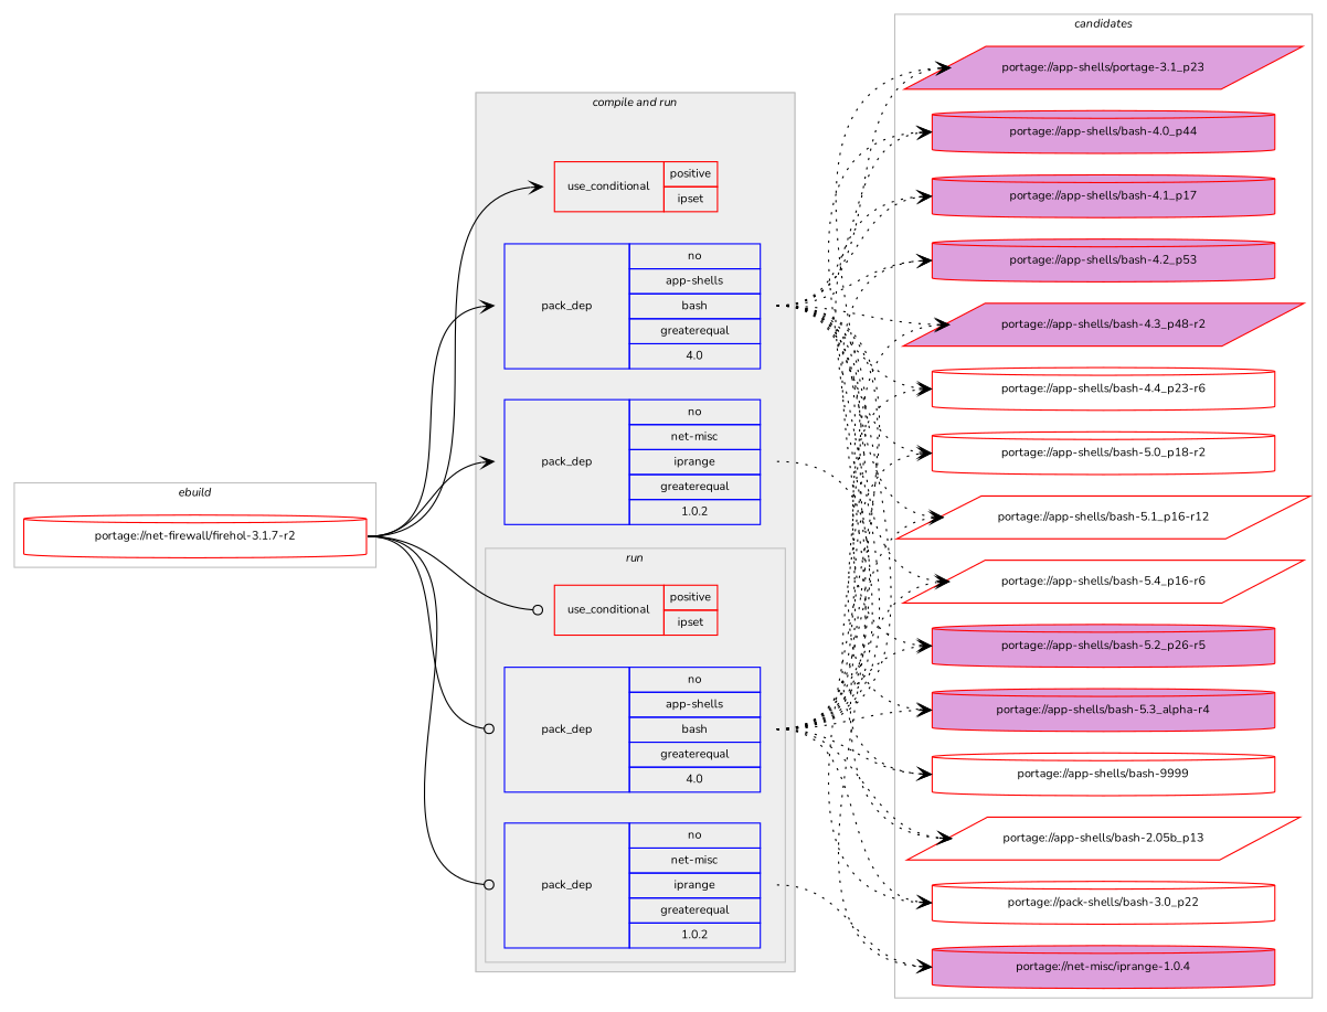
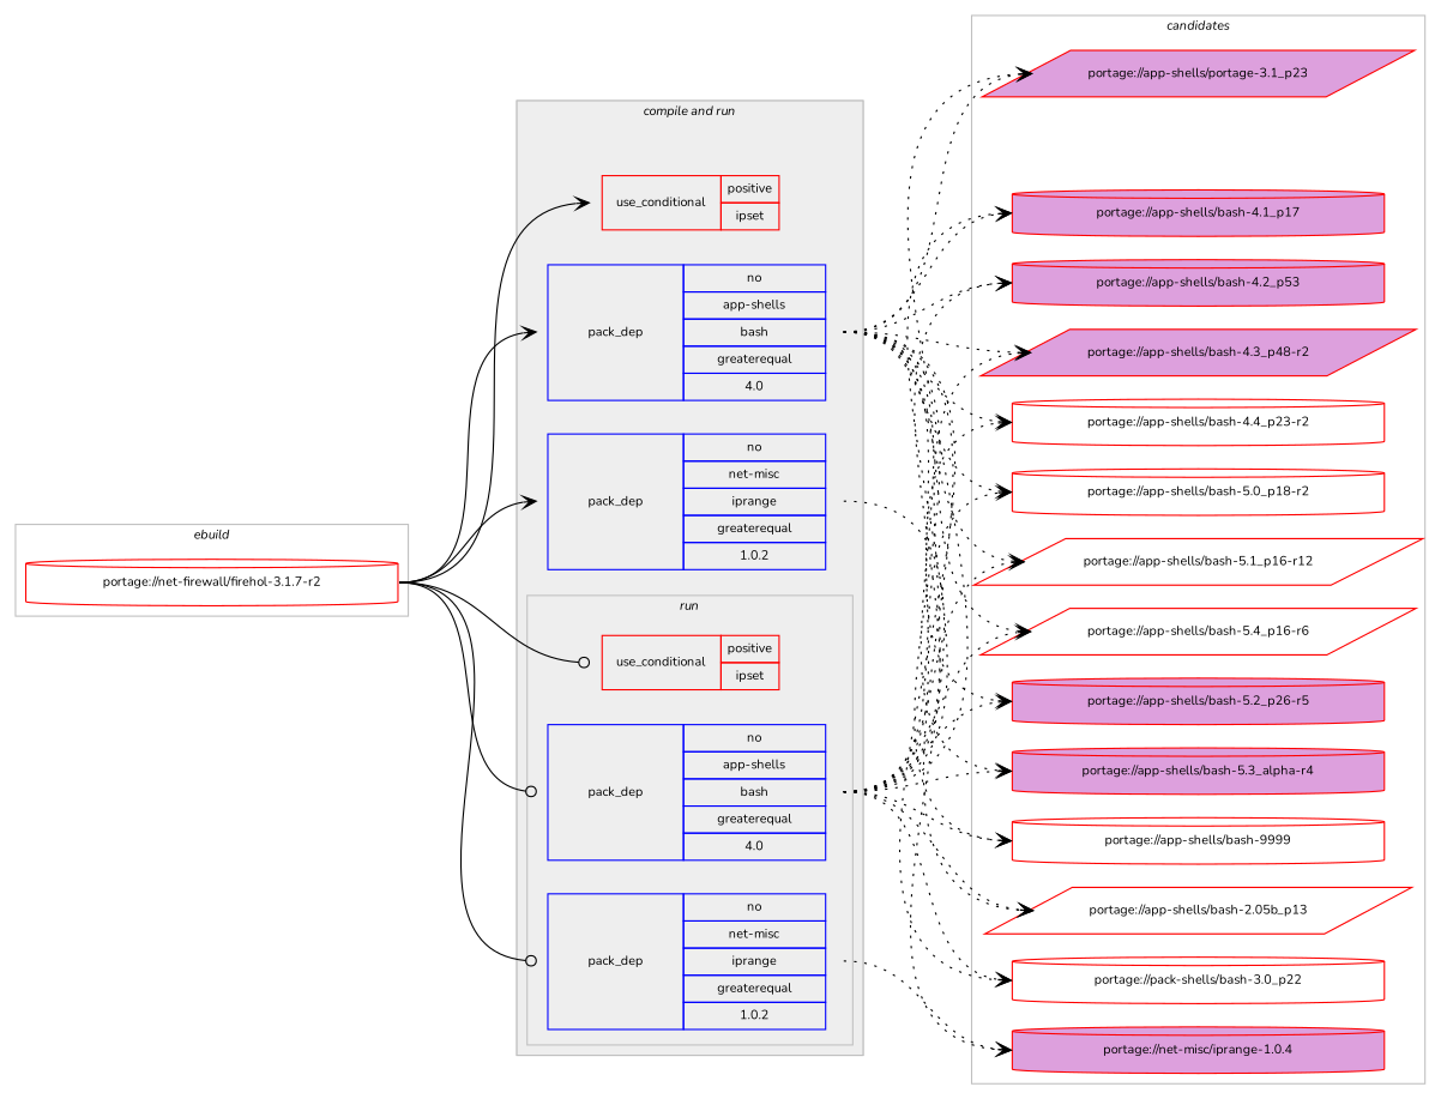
  digraph {
    compound=true
    concentrate=true
    fontname=Nunito
    fontsize=10
    newrank=true
    rankdir=LR
    ranksep=1.5
    node [color=red fillcolor=white fontname=Nunito fontsize=10 shape=cylinder style=filled]
    edge [arrowhead=vee fontname=Nunito headport=w style=dotted tailport=e weight=100]
    n1 [label="portage://net-firewall/firehol-3.1.7-r2" width=4]
    n2 [label=<<TABLE BORDER="0" CELLBORDER="1" CELLSPACING="0" CELLPADDING="4"><TR><TD ROWSPAN="3" CELLPADDING="10">use_conditional</TD></TR><TR><TD>positive</TD></TR><TR><TD>ipset</TD></TR></TABLE>> shape=none fillcolor="" style=""]
    n3 [color=blue label=<<TABLE BORDER="0" CELLBORDER="1" CELLSPACING="0" CELLPADDING="4" WIDTH="220"><TR><TD ROWSPAN="6" CELLPADDING="30">pack_dep</TD></TR><TR><TD WIDTH="110">no</TD></TR><TR><TD>app-shells</TD></TR><TR><TD>bash</TD></TR><TR><TD>greaterequal</TD></TR><TR><TD>4.0</TD></TR></TABLE>> shape=none fillcolor="" style=""]
    n4 [color=blue label=<<TABLE BORDER="0" CELLBORDER="1" CELLSPACING="0" CELLPADDING="4" WIDTH="220"><TR><TD ROWSPAN="6" CELLPADDING="30">pack_dep</TD></TR><TR><TD WIDTH="110">no</TD></TR><TR><TD>net-misc</TD></TR><TR><TD>iprange</TD></TR><TR><TD>greaterequal</TD></TR><TR><TD>1.0.2</TD></TR></TABLE>> shape=none fillcolor="" style=""]
    n5 [label=<<TABLE BORDER="0" CELLBORDER="1" CELLSPACING="0" CELLPADDING="4"><TR><TD ROWSPAN="3" CELLPADDING="10">use_conditional</TD></TR><TR><TD>positive</TD></TR><TR><TD>ipset</TD></TR></TABLE>> shape=none fillcolor="" style=""]
    n6 [color=blue label=<<TABLE BORDER="0" CELLBORDER="1" CELLSPACING="0" CELLPADDING="4" WIDTH="220"><TR><TD ROWSPAN="6" CELLPADDING="30">pack_dep</TD></TR><TR><TD WIDTH="110">no</TD></TR><TR><TD>app-shells</TD></TR><TR><TD>bash</TD></TR><TR><TD>greaterequal</TD></TR><TR><TD>4.0</TD></TR></TABLE>> shape=none fillcolor="" style=""]
    n7 [color=blue label=<<TABLE BORDER="0" CELLBORDER="1" CELLSPACING="0" CELLPADDING="4" WIDTH="220"><TR><TD ROWSPAN="6" CELLPADDING="30">pack_dep</TD></TR><TR><TD WIDTH="110">no</TD></TR><TR><TD>net-misc</TD></TR><TR><TD>iprange</TD></TR><TR><TD>greaterequal</TD></TR><TR><TD>1.0.2</TD></TR></TABLE>> shape=none fillcolor="" style=""]
    n8 [label="portage://app-shells/bash-2.05b_p13" shape=parallelogram width=4]
    n9 [label="portage://pack-shells/bash-3.0_p22" width=4]
    n10 [fillcolor=plum label="portage://app-shells/portage-3.1_p23" shape=parallelogram width=4]
-   n11 [fillcolor=plum label="portage://app-shells/bash-4.0_p44" width=4]
    n12 [fillcolor=plum label="portage://app-shells/bash-4.1_p17" width=4]
    n13 [fillcolor=plum label="portage://app-shells/bash-4.2_p53" width=4]
    n14 [fillcolor=plum label="portage://app-shells/bash-4.3_p48-r2" shape=parallelogram width=4]
-   n15 [label="portage://app-shells/bash-4.4_p23-r6" width=4]
+   n15 [label="portage://app-shells/bash-4.4_p23-r2" width=4]
    n16 [label="portage://app-shells/bash-5.0_p18-r2" width=4]
    n17 [label="portage://app-shells/bash-5.1_p16-r12" shape=parallelogram width=4]
    n18 [label="portage://app-shells/bash-5.4_p16-r6" shape=parallelogram width=4]
    n19 [fillcolor=plum label="portage://app-shells/bash-5.2_p26-r5" width=4]
    n20 [fillcolor=plum label="portage://app-shells/bash-5.3_alpha-r4" width=4]
    n21 [label="portage://app-shells/bash-9999" width=4]
    n22 [fillcolor=plum label="portage://net-misc/iprange-1.0.4" width=4]
    subgraph cluster_1 {
      color=gray
      label=<<i>dependencies</i>>
      subgraph cluster_2 {
        color=gray
        fillcolor="#eeeeee"
        label=<<i>compile</i>>
        style=filled
        subgraph sub_3 {
          color=gray
          fillcolor="#eeeeee"
          label=<<i>compile</i>>
          style=filled
          n2
        }
        subgraph sub_4 {
          color=gray
          fillcolor="#eeeeee"
          label=<<i>compile</i>>
          style=filled
          n3
        }
        subgraph sub_5 {
          color=gray
          fillcolor="#eeeeee"
          label=<<i>compile</i>>
          style=filled
          n4
        }
      }
      subgraph cluster_6 {
        color=gray
        fillcolor="#eeeeee"
        label=<<i>compile and run</i>>
        style=filled
      }
      subgraph cluster_7 {
        color=gray
        fillcolor="#eeeeee"
        label=<<i>run</i>>
        style=filled
        subgraph sub_8 {
          color=gray
          fillcolor="#eeeeee"
          label=<<i>run</i>>
          style=filled
          n5
        }
        subgraph sub_9 {
          color=gray
          fillcolor="#eeeeee"
          label=<<i>run</i>>
          style=filled
          n6
        }
        subgraph sub_10 {
          color=gray
          fillcolor="#eeeeee"
          label=<<i>run</i>>
          style=filled
          n7
        }
      }
    }
    subgraph cluster_11 {
      color=gray
      label=<<i>ebuild</i>>
      rank=same
      n1
    }
    subgraph cluster_12 {
      color=gray
      label=<<i>candidates</i>>
      rank=same
      subgraph sub_13 {
        color=black
        label=<<i>candidates</i>>
        nodesep=1
        rank=same
        n8
        n9
        n10
-       n11
        n12
        n13
        n14
        n15
        n16
        n17
        n18
        n19
        n20
        n21
      }
      subgraph sub_14 {
        color=black
        label=<<i>candidates</i>>
        nodesep=1
        rank=same
        n22
      }
      subgraph sub_15 {
        color=black
        label=<<i>candidates</i>>
        nodesep=1
        rank=same
        n8
        n9
        n10
-       n11
        n12
        n13
        n14
        n15
        n16
        n17
        n18
        n19
        n20
        n21
      }
      subgraph sub_16 {
        color=black
        label=<<i>candidates</i>>
        nodesep=1
        rank=same
        n22
      }
    }
    n1 -> n2 [style=solid weight=20]
    n1 -> n3 [style=solid weight=20]
    n1 -> n4 [style=solid weight=20]
    n1 -> n5 [arrowhead=odot style=solid weight=20]
    n1 -> n6 [arrowhead=odot style=solid weight=20]
    n1 -> n7 [arrowhead=odot style=solid weight=20]
    n3 -> n8
    n3 -> n9
    n3 -> n10
-   n3 -> n11
    n3 -> n12
    n3 -> n13
    n3 -> n14
    n3 -> n15
    n3 -> n16
    n3 -> n17
    n3 -> n18
    n3 -> n19
    n3 -> n20
    n3 -> n21
    n4 -> n22
    n6 -> n8
    n6 -> n9
    n6 -> n10
-   n6 -> n11
    n6 -> n12
    n6 -> n13
    n6 -> n14
    n6 -> n15
    n6 -> n16
    n6 -> n17
    n6 -> n18
    n6 -> n19
    n6 -> n20
    n6 -> n21
    n7 -> n22
  }
